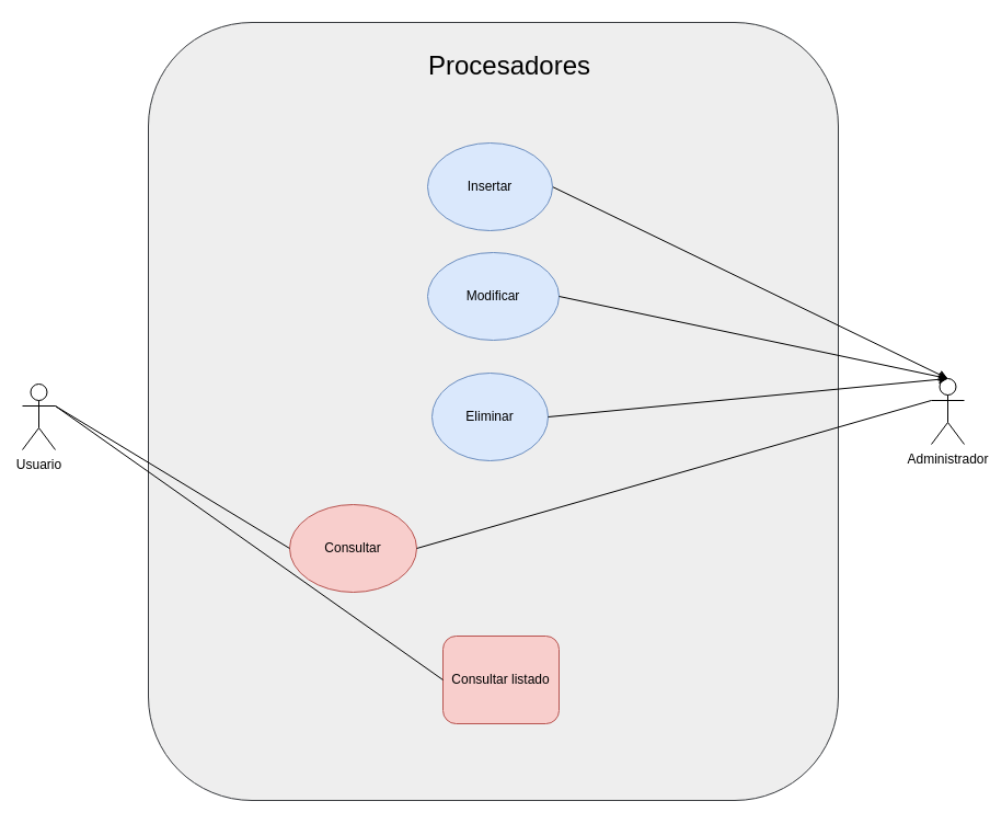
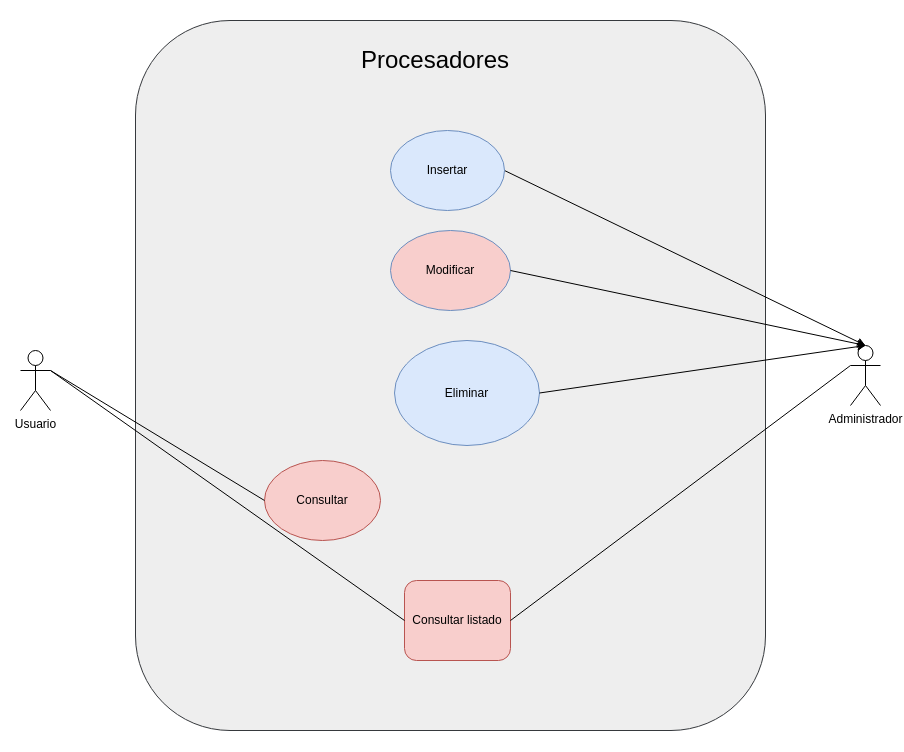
  <mxCell id="0" />
  <mxCell id="1" parent="0" />
  <mxCell id="2" value="" style="rounded=1;whiteSpace=wrap;html=1;fillColor=#eeeeee;strokeColor=#36393d;" vertex="1" parent="1"><mxGeometry x="135" y="20" width="630" height="710" as="geometry" /></mxCell>
  <mxCell id="3" value="Usuario" style="shape=umlActor;html=1;verticalLabelPosition=bottom;verticalAlign=top;align=center;" vertex="1" parent="1"><mxGeometry x="20" y="350" width="30" height="60" as="geometry" /></mxCell>
  <mxCell id="4" value="Administrador" style="shape=umlActor;html=1;verticalLabelPosition=bottom;verticalAlign=top;align=center;" vertex="1" parent="1"><mxGeometry x="850" y="345" width="30" height="60" as="geometry" /></mxCell>
  <mxCell id="5" value="Consultar" style="ellipse;whiteSpace=wrap;html=1;fillColor=#f8cecc;strokeColor=#b85450;" vertex="1" parent="1"><mxGeometry x="264" y="460" width="116" height="80" as="geometry" /></mxCell>
  <mxCell id="6" value="" style="endArrow=none;html=1;entryX=0;entryY=0.5;entryDx=0;entryDy=0;" edge="1" parent="1" target="5"><mxGeometry width="50" height="50" relative="1" as="geometry"><mxPoint x="50" y="370" as="sourcePoint" /><mxPoint x="100" y="320" as="targetPoint" /></mxGeometry></mxCell>
  <mxCell id="7" value="Consultar listado" style="whiteSpace=wrap;html=1;fillColor=#f8cecc;strokeColor=#b85450;rounded=1;" vertex="1" parent="1"><mxGeometry x="404" y="580" width="106" height="80" as="geometry" /></mxCell>
  <mxCell id="8" value="" style="endArrow=none;html=1;exitX=0;exitY=0.5;exitDx=0;exitDy=0;" edge="1" parent="1" source="7"><mxGeometry width="50" height="50" relative="1" as="geometry"><mxPoint x="0" y="420" as="sourcePoint" /><mxPoint x="50" y="370" as="targetPoint" /></mxGeometry></mxCell>
- <mxCell id="9" value="" style="endArrow=none;html=1;exitX=1;exitY=0.5;exitDx=0;exitDy=0;entryX=0;entryY=0.333;entryDx=0;entryDy=0;entryPerimeter=0;" edge="1" parent="1" source="5" target="4"><mxGeometry width="50" height="50" relative="1" as="geometry"><mxPoint x="680" y="450" as="sourcePoint" /><mxPoint x="730" y="400" as="targetPoint" /></mxGeometry></mxCell>
  <mxCell id="10" value="" style="endArrow=classic;html=1;entryX=0.5;entryY=0;entryDx=0;entryDy=0;exitX=1;exitY=0.5;exitDx=0;exitDy=0;entryPerimeter=0;" edge="1" parent="1" source="11" target="4"><mxGeometry width="50" height="50" relative="1" as="geometry"><mxPoint x="600" y="190" as="sourcePoint" /><mxPoint x="670" y="260" as="targetPoint" /></mxGeometry></mxCell>
  <mxCell id="11" value="Insertar" style="ellipse;whiteSpace=wrap;html=1;fillColor=#dae8fc;strokeColor=#6c8ebf;" vertex="1" parent="1"><mxGeometry x="390" y="130" width="114" height="80" as="geometry" /></mxCell>
- <mxCell id="12" value="Modificar" style="ellipse;whiteSpace=wrap;html=1;fillColor=#dae8fc;strokeColor=#6c8ebf;" vertex="1" parent="1"><mxGeometry x="390" y="230" width="120" height="80" as="geometry" /></mxCell>
+ <mxCell id="12" value="Modificar" style="ellipse;whiteSpace=wrap;html=1;fillColor=#f8cecc;strokeColor=#6c8ebf;" vertex="1" parent="1"><mxGeometry x="390" y="230" width="120" height="80" as="geometry" /></mxCell>
  <mxCell id="13" value="" style="endArrow=classic;html=1;exitX=1;exitY=0.5;exitDx=0;exitDy=0;entryX=0.5;entryY=0;entryDx=0;entryDy=0;entryPerimeter=0;" edge="1" parent="1" source="12" target="4"><mxGeometry width="50" height="50" relative="1" as="geometry"><mxPoint x="560" y="270" as="sourcePoint" /><mxPoint x="670" y="260" as="targetPoint" /></mxGeometry></mxCell>
- <mxCell id="14" value="Eliminar" style="ellipse;whiteSpace=wrap;html=1;fillColor=#dae8fc;strokeColor=#6c8ebf;" vertex="1" parent="1"><mxGeometry x="394" y="340" width="106" height="80" as="geometry" /></mxCell>
+ <mxCell id="14" value="Eliminar" style="ellipse;whiteSpace=wrap;html=1;fillColor=#dae8fc;strokeColor=#6c8ebf;" vertex="1" parent="1"><mxGeometry x="394" y="340" width="145" height="105" as="geometry" /></mxCell>
  <mxCell id="15" value="" style="endArrow=classic;html=1;exitX=1;exitY=0.5;exitDx=0;exitDy=0;entryX=0.5;entryY=0;entryDx=0;entryDy=0;entryPerimeter=0;" edge="1" parent="1" source="14" target="4"><mxGeometry width="50" height="50" relative="1" as="geometry"><mxPoint x="580" y="290" as="sourcePoint" /><mxPoint x="670" y="260" as="targetPoint" /></mxGeometry></mxCell>
- <mxCell id="17" value="&lt;font style=&quot;font-size: 24px&quot;&gt;Procesadores&lt;/font&gt;" style="text;html=1;strokeColor=none;fillColor=none;align=center;verticalAlign=middle;whiteSpace=wrap;rounded=0;" vertex="1" parent="1"><mxGeometry x="410" y="40" width="110" height="40" as="geometry" /></mxCell>
+ <mxCell id="16" value="" style="endArrow=none;html=1;entryX=0;entryY=0.333;entryDx=0;entryDy=0;entryPerimeter=0;exitX=1;exitY=0.5;exitDx=0;exitDy=0;" edge="1" parent="1" source="7" target="4"><mxGeometry width="50" height="50" relative="1" as="geometry"><mxPoint x="860" y="610" as="sourcePoint" /><mxPoint x="850" y="370" as="targetPoint" /></mxGeometry></mxCell>
+ <mxCell id="17" value="&lt;font style=&quot;font-size: 24px&quot;&gt;Procesadores&lt;/font&gt;" style="text;html=1;strokeColor=none;fillColor=none;align=center;verticalAlign=middle;whiteSpace=wrap;rounded=0;" vertex="1" parent="1"><mxGeometry x="380" width="110" height="40" as="geometry" y="40" /></mxCell>
